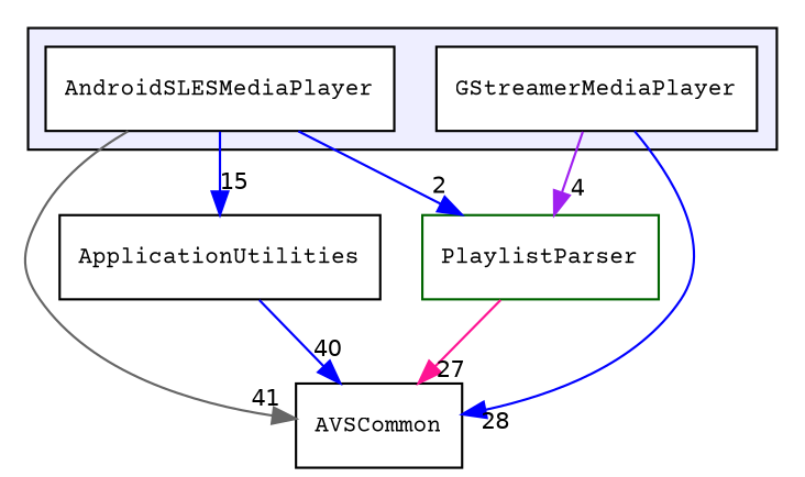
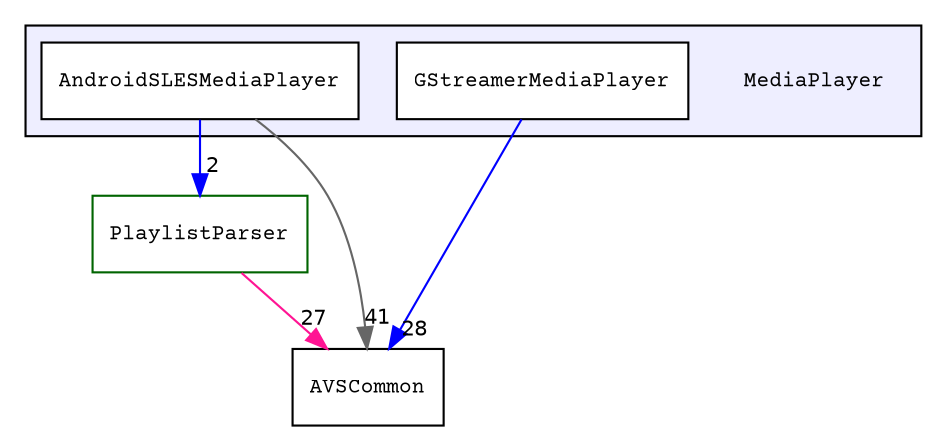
  digraph {
    compound=true
    fontname="Courier Prime"
    node [color=black fontname="Courier Prime" fontsize=10 shape=box fillcolor=white style=filled]
    edge [color=blue fontname="Courier Prime" labeldistance=1.5 labelfontname=Helvetica labelfontsize=10]
+   n1 [label=MediaPlayer shape=plaintext fillcolor="" style=""]
    n2 [label=AndroidSLESMediaPlayer]
    n3 [label=GStreamerMediaPlayer]
-   n4 [label=ApplicationUtilities]
    n5 [color=darkgreen label=PlaylistParser]
    n6 [label=AVSCommon]
    subgraph cluster_1 {
      bgcolor="#eeeeff"
      pencolor=black
+     n1
      n2
      n3
    }
-   n2 -> n4 [headlabel=15]
    n2 -> n5 [headlabel=2]
    n2 -> n6 [color=gray40 headlabel=41]
-   n3 -> n5 [color=purple headlabel=4]
    n3 -> n6 [headlabel=28]
-   n4 -> n6 [headlabel=40]
    n5 -> n6 [color=deeppink headlabel=27]
  }
